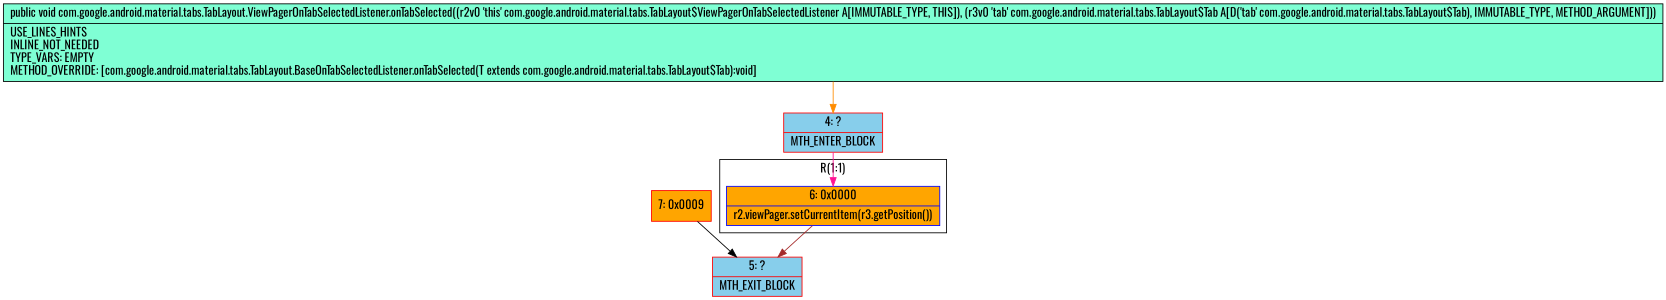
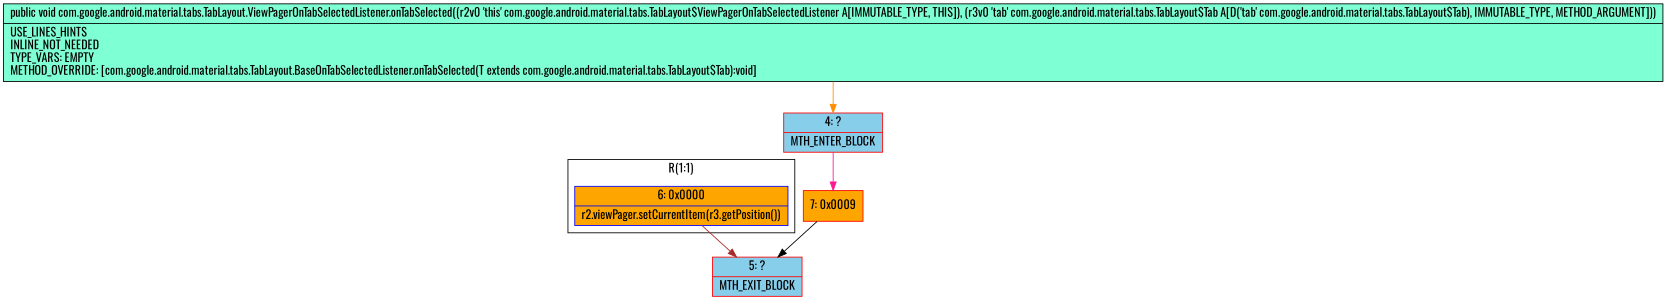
  digraph {
    fontname=Oswald
    node [color=red fillcolor=orange fontname=Oswald shape=record style=filled]
    edge [fontname=Oswald]
    n1 [color=blue label="{6\:\ 0x0000|r2.viewPager.setCurrentItem(r3.getPosition())\l}"]
    n2 [fillcolor=skyblue label="{5\:\ ?|MTH_EXIT_BLOCK\l}"]
    n3 [label="{7\:\ 0x0009}"]
    n4 [fillcolor=skyblue label="{4\:\ ?|MTH_ENTER_BLOCK\l}"]
    n5 [fillcolor=aquamarine label="{public void com.google.android.material.tabs.TabLayout.ViewPagerOnTabSelectedListener.onTabSelected((r2v0 'this' com.google.android.material.tabs.TabLayout$ViewPagerOnTabSelectedListener A[IMMUTABLE_TYPE, THIS]), (r3v0 'tab' com.google.android.material.tabs.TabLayout$Tab A[D('tab' com.google.android.material.tabs.TabLayout$Tab), IMMUTABLE_TYPE, METHOD_ARGUMENT]))  | USE_LINES_HINTS\lINLINE_NOT_NEEDED\lTYPE_VARS: EMPTY\lMETHOD_OVERRIDE: [com.google.android.material.tabs.TabLayout.BaseOnTabSelectedListener.onTabSelected(T extends com.google.android.material.tabs.TabLayout$Tab):void]\l}" color=""]
    subgraph cluster_1 {
      label="R(1:1)"
      n1
    }
    n1 -> n2 [color=brown]
    n3 -> n2 [color=black]
-   n4 -> n1 [color=deeppink]
+   n4 -> n3 [color=deeppink]
    n5 -> n4 [color=darkorange]
  }
